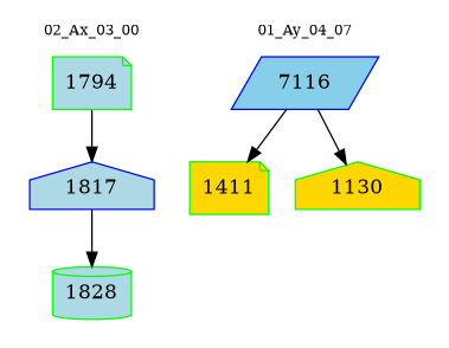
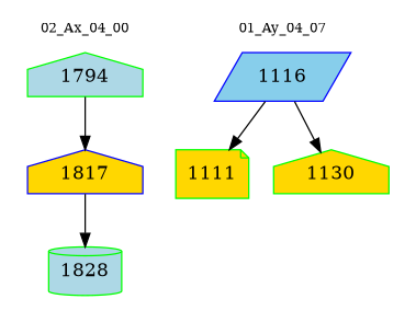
  digraph {
    node [color=green fillcolor=gold shape=house style=filled]
    edge [color=black]
-   n1 [color=blue fillcolor=lightblue label=1817]
-   n2 [fillcolor=lightblue label=1794 shape=note]
+   n1 [color=blue label=1817]
+   n2 [fillcolor=lightblue label=1794]
    n3 [fillcolor=lightblue label=1828 shape=cylinder]
-   n4 [color=blue fillcolor=skyblue label=7116 shape=parallelogram]
-   n5 [label=1411 shape=note]
+   n4 [color=blue fillcolor=skyblue label=1116 shape=parallelogram]
+   n5 [label=1111 shape=note]
    n6 [label=1130]
    subgraph cluster_1 {
      color=white
      fontsize=10
-     label="02_Ax_03_00"
+     label="02_Ax_04_00"
      n1
      n2
      n3
    }
    subgraph cluster_2 {
      color=white
      fontsize=10
      label="01_Ay_04_07"
      n4
      n5
      n6
    }
    n1 -> n3
    n2 -> n1
    n4 -> n5
    n4 -> n6
  }
